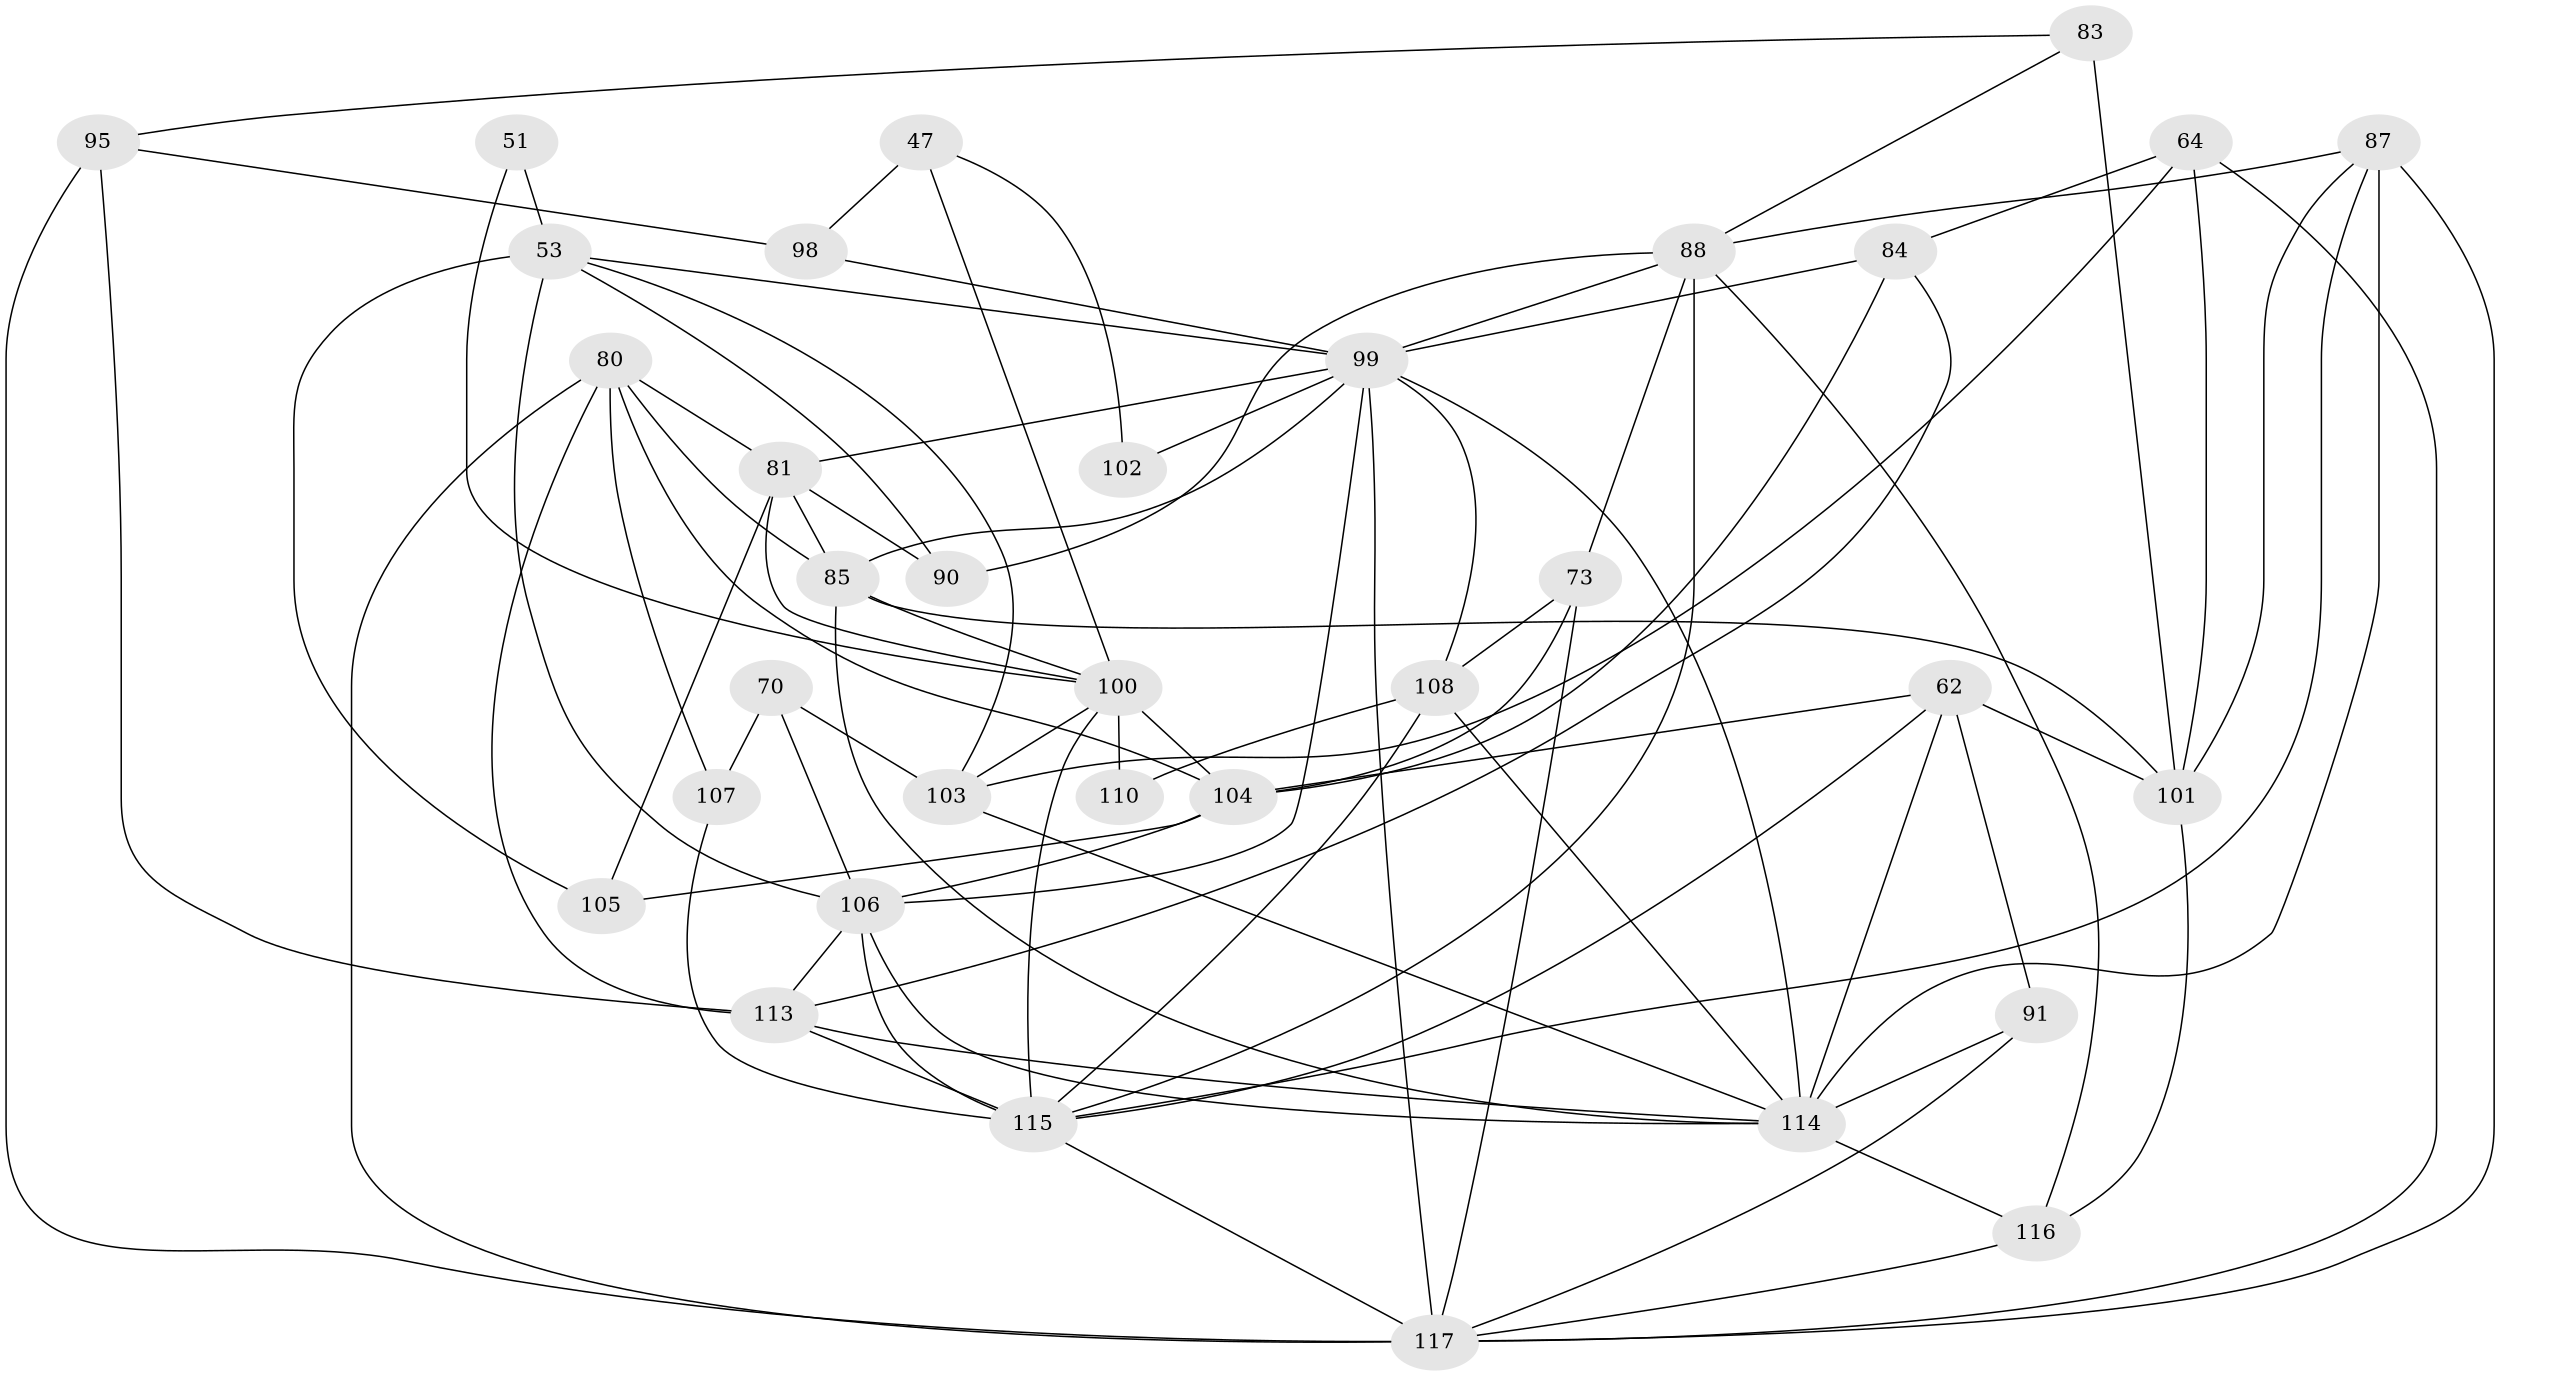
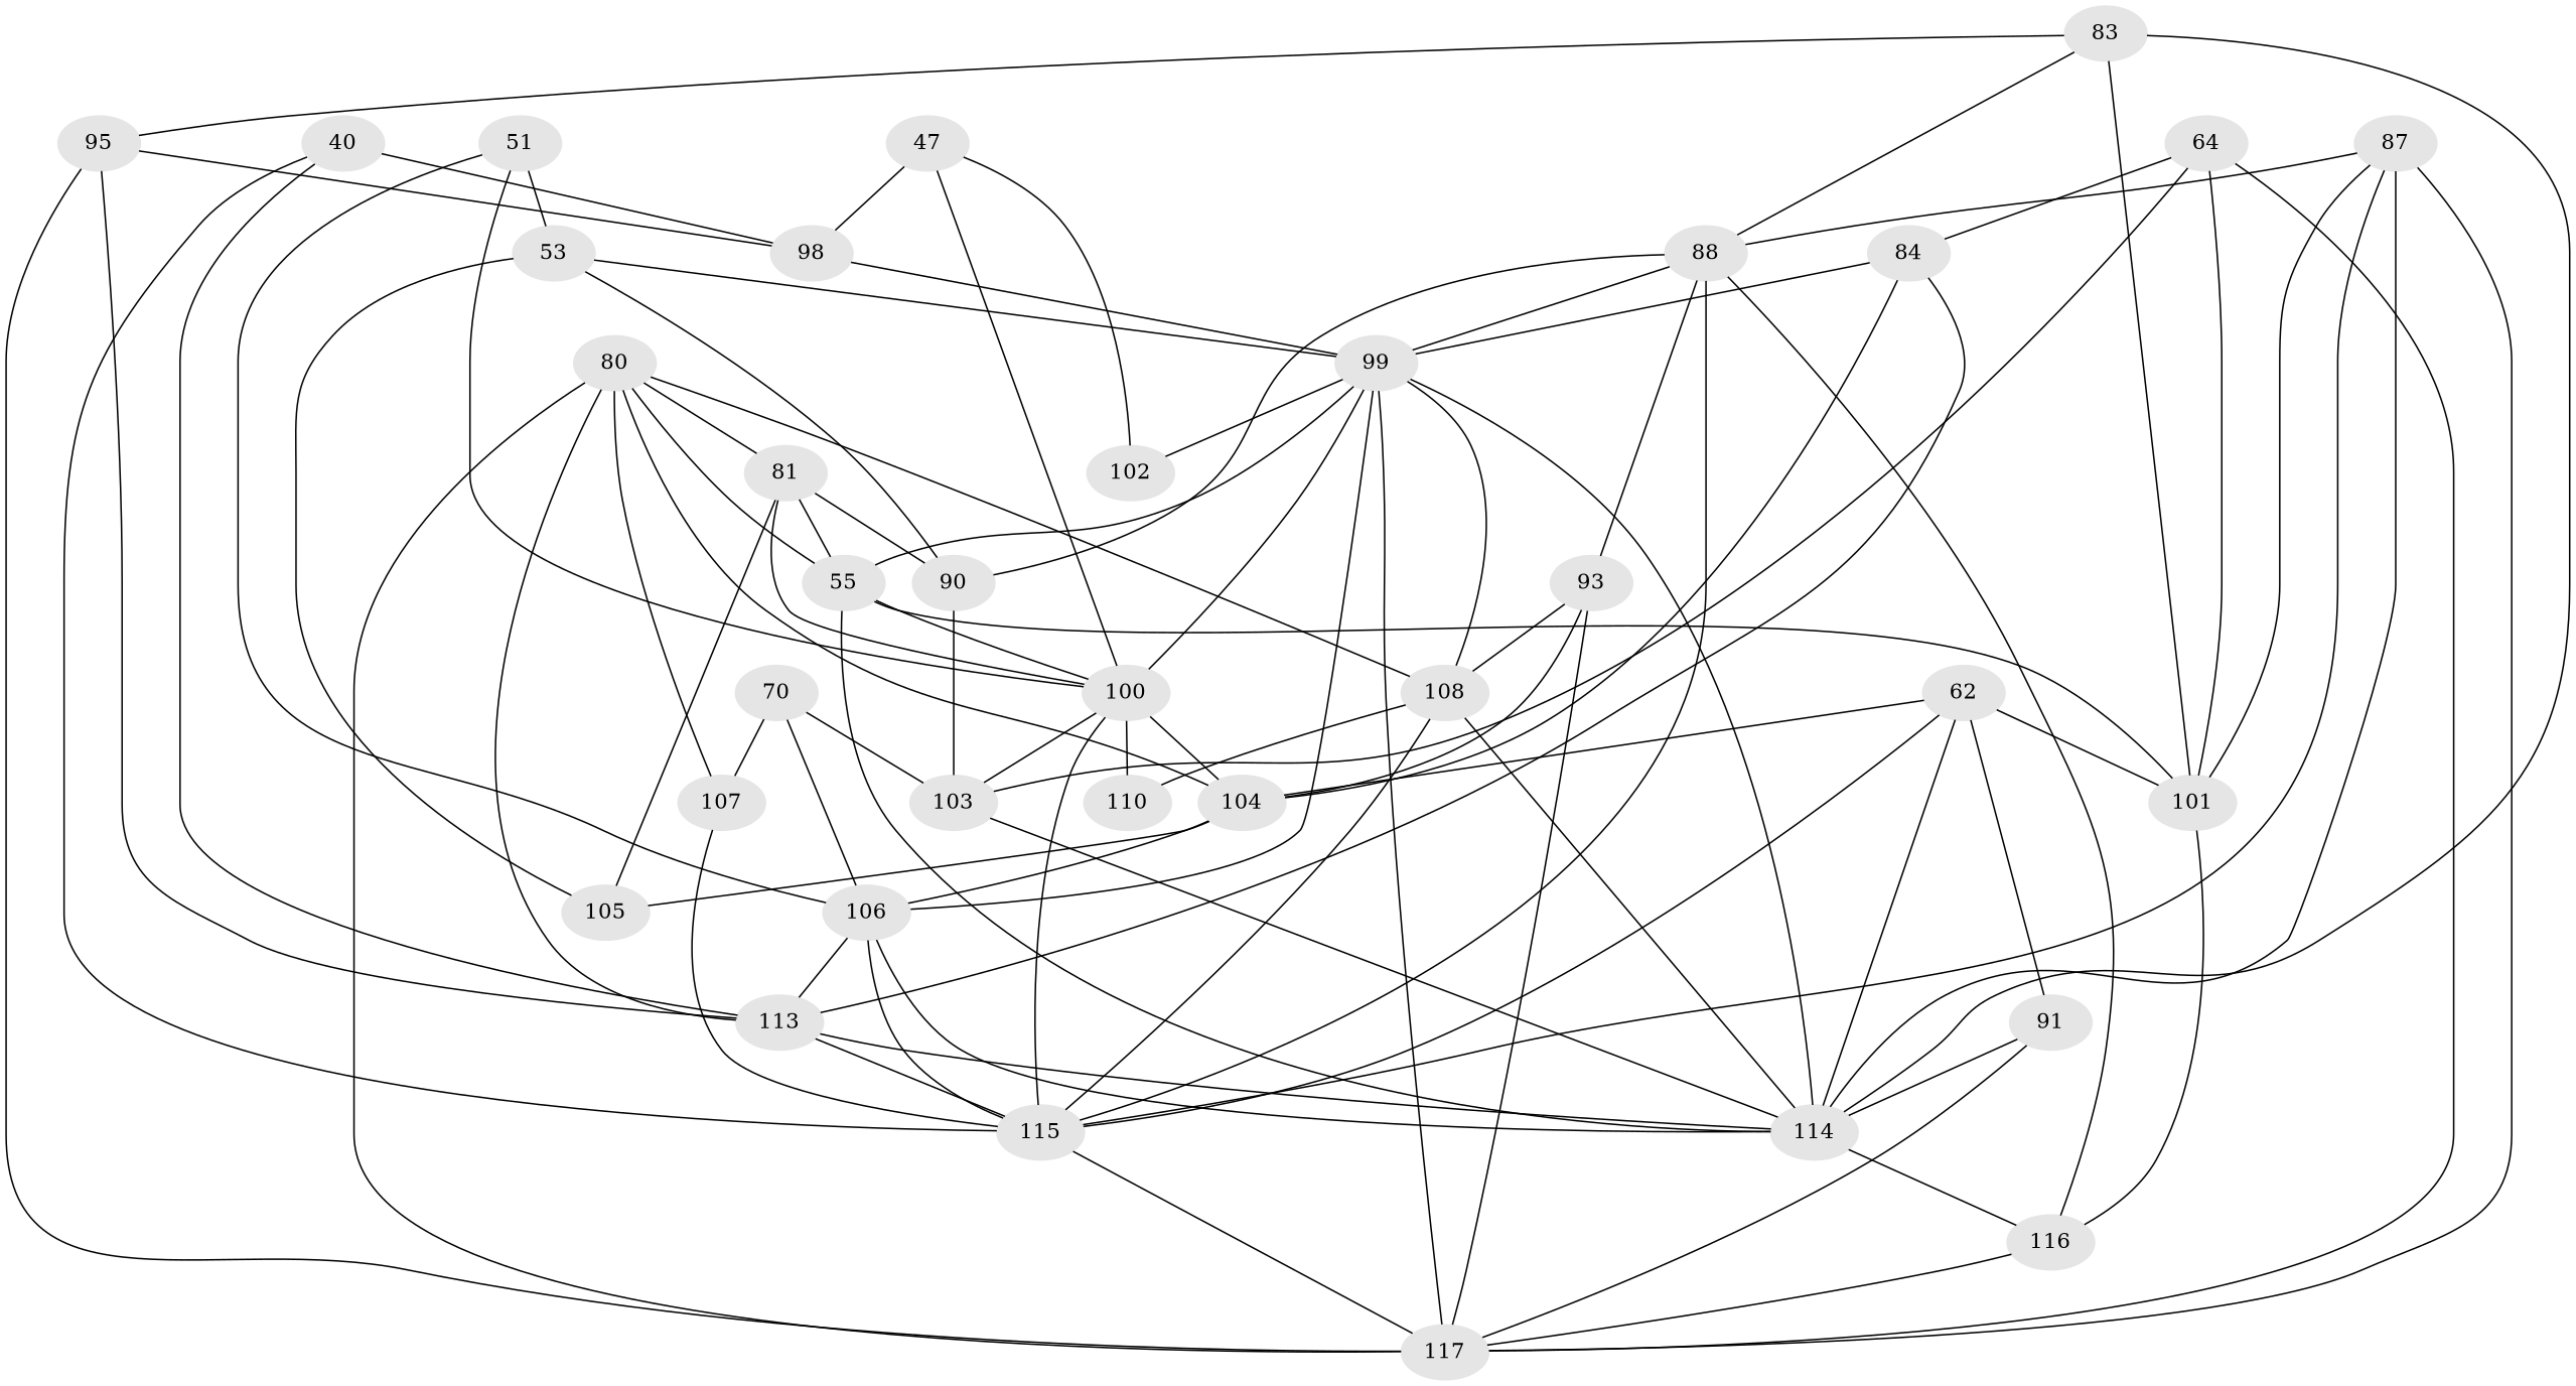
  graph {
    node [color=gray90 style=filled]
+   40 [super="+13"]
    98 [super="+24"]
    113 [super="+89+41"]
    115 [super="+19+109+74+72"]
    99 [super="+26+78+82"]
    114 [super="+112+94+48"]
    117 [super="+67+97"]
    47
    102
    100 [super="+73+63+71"]
    110
    103 [super="+96"]
    104 [super="+2+28+77"]
    51 [super="+43"]
    53 [super="+11+17"]
    106 [super="+6+23+54+49"]
    90
    105
    108 [super="+86+55"]
    62 [super="+45"]
    91 [super="+58"]
    101 [super="+36+34"]
    116 [super="+92+111"]
    84 [super="+69"]
    64
    70 [super="+30"]
    107
    80 [super="+10+52+75"]
    81 [super="+20"]
-   85 [super="+32"]
+   85 [super="+32" label=55]
    83 [super="+76"]
    88 [super="+22+60+21"]
    95
-   93 [label=73]
+   93
    87 [super="+61"]
+   40 -- 98 [weight=2]
+   40 -- 113
+   40 -- 115
    98 -- 99
    113 -- 115 [weight=3]
    113 -- 114 [weight=2]
    115 -- 117 [weight=2]
    99 -- 114
    99 -- 117 [weight=4]
    99 -- 102
-   99 -- 81 [weight=3]
+   99 -- 100 [weight=3]
    99 -- 106
    99 -- 108
    114 -- 116 [weight=3]
    47 -- 98 [weight=2]
    47 -- 102
    47 -- 100
    100 -- 115 [weight=2]
    100 -- 110
    100 -- 103
    100 -- 104 [weight=3]
    103 -- 114 [weight=2]
    104 -- 106
    104 -- 105
    51 -- 100
    51 -- 53 [weight=2]
-   53 -- 106
+   51 -- 106
    53 -- 99
-   53 -- 103 [weight=2]
+   90 -- 103 [weight=2]
    53 -- 90
    53 -- 105 [weight=2]
    106 -- 113 [weight=2]
    106 -- 115 [weight=4]
    106 -- 114
    108 -- 115 [weight=2]
    108 -- 114
    108 -- 110
    62 -- 115
    62 -- 114
    62 -- 104
    62 -- 91 [weight=2]
    62 -- 101
    91 -- 114
    91 -- 117 [weight=3]
    101 -- 116 [weight=2]
    116 -- 117 [weight=2]
    84 -- 113 [weight=2]
    84 -- 99 [weight=2]
    84 -- 104
    64 -- 117
    64 -- 103
    64 -- 101
    64 -- 84
    70 -- 103 [weight=2]
    70 -- 106 [weight=2]
    70 -- 107 [weight=2]
    107 -- 115
    80 -- 113 [weight=3]
    80 -- 117 [weight=3]
    80 -- 104 [weight=2]
+   80 -- 108 [weight=2]
    80 -- 107
    80 -- 81
    80 -- 85 [weight=2]
    81 -- 100
    81 -- 90
    81 -- 105
    81 -- 85 [weight=2]
    85 -- 99
    85 -- 114 [weight=2]
    85 -- 100
    85 -- 101 [weight=3]
+   83 -- 114 [weight=2]
    83 -- 101 [weight=2]
    83 -- 88
    83 -- 95
    88 -- 115 [weight=3]
    88 -- 99
    88 -- 90 [weight=2]
    88 -- 116 [weight=3]
    88 -- 93
    95 -- 98
    95 -- 113
    95 -- 117
    93 -- 117
    93 -- 104
    93 -- 108
    87 -- 115
    87 -- 114 [weight=2]
    87 -- 117
    87 -- 101
    87 -- 88
  }
